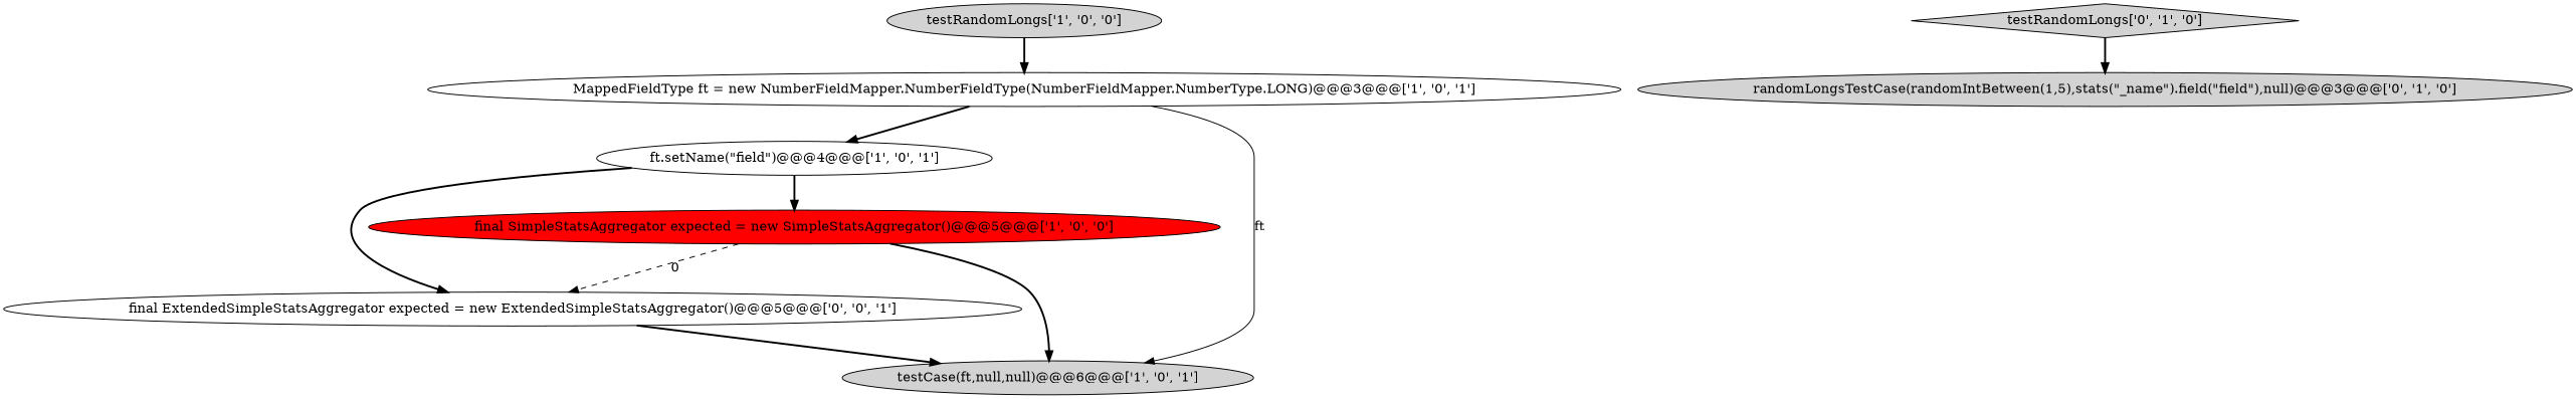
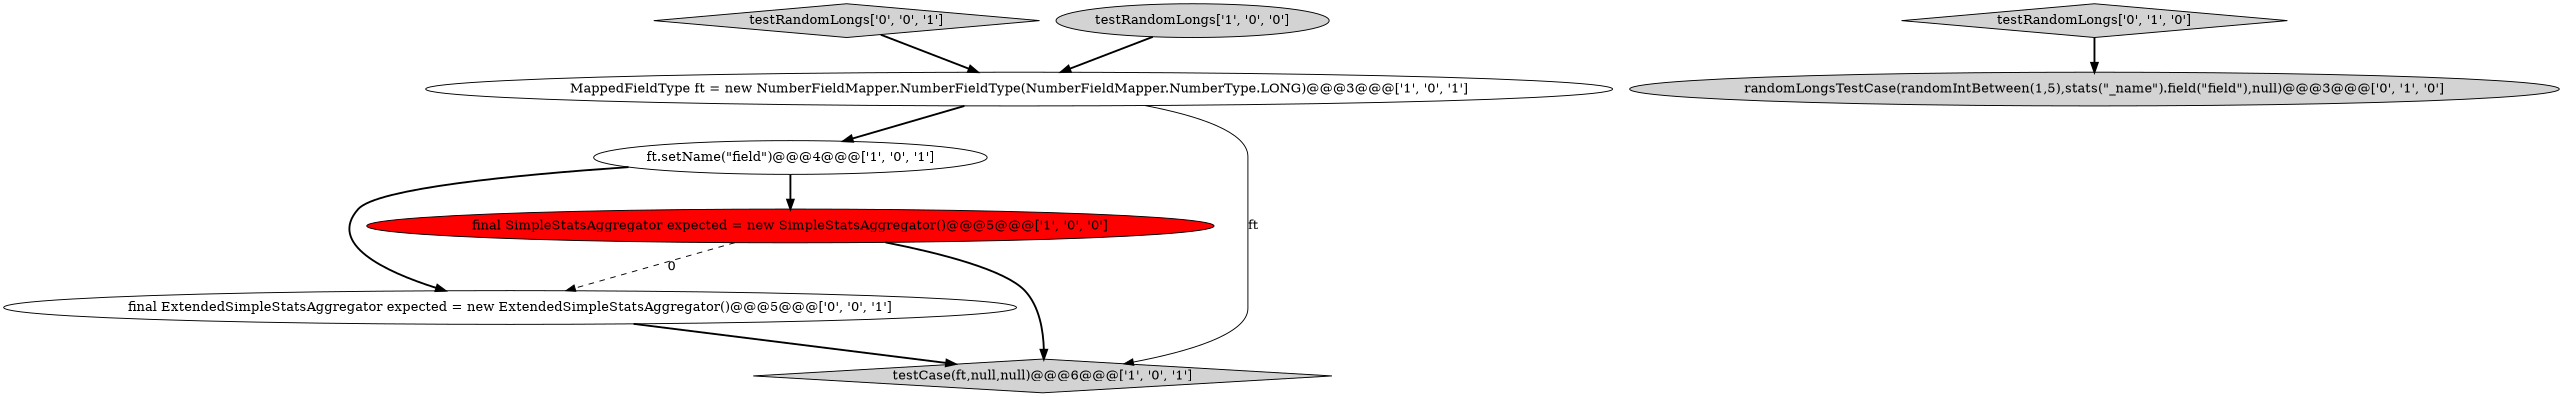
  digraph {
    node [fillcolor=lightgray shape=ellipse style=filled]
    edge [style=bold]
    n1 [fillcolor=white label="ft.setName(\"field\")@@@4@@@['1', '0', '1']"]
    n2 [fillcolor=white label="final ExtendedSimpleStatsAggregator expected = new ExtendedSimpleStatsAggregator()@@@5@@@['0', '0', '1']"]
    n3 [fillcolor=red label="final SimpleStatsAggregator expected = new SimpleStatsAggregator()@@@5@@@['1', '0', '0']"]
-   n4 [label="testCase(ft,null,null)@@@6@@@['1', '0', '1']"]
+   n4 [label="testCase(ft,null,null)@@@6@@@['1', '0', '1']" shape=diamond]
    n5 [label="randomLongsTestCase(randomIntBetween(1,5),stats(\"_name\").field(\"field\"),null)@@@3@@@['0', '1', '0']"]
+   n6 [label="testRandomLongs['0', '0', '1']" shape=diamond]
    n7 [fillcolor=white label="MappedFieldType ft = new NumberFieldMapper.NumberFieldType(NumberFieldMapper.NumberType.LONG)@@@3@@@['1', '0', '1']"]
    n8 [label="testRandomLongs['0', '1', '0']" shape=diamond]
    n9 [label="testRandomLongs['1', '0', '0']"]
    n1 -> n2
    n1 -> n3
    n2 -> n4
    n3 -> n2 [label=0 style=dashed]
    n3 -> n4
+   n6 -> n7
    n7 -> n1
    n7 -> n4 [label=ft style=solid]
    n8 -> n5
    n9 -> n7
  }
